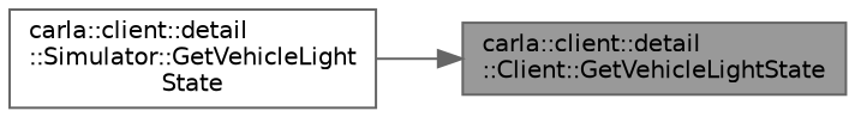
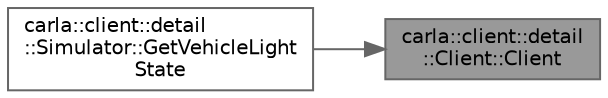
  digraph {
    rankdir=RL
    node [fontname=Helvetica fontsize=10 shape=box style=filled]
-   n1 [color=gray40 fillcolor=grey60 fontcolor=black height=0.2 label="carla::client::detail\l::Client::GetVehicleLightState" width=0.4]
+   n1 [color=gray40 fillcolor=grey60 fontcolor=black height=0.2 label="carla::client::detail\l::Client::Client" width=0.4]
    n2 [color=grey40 fillcolor=white height=0.2 label="carla::client::detail\l::Simulator::GetVehicleLight\lState" width=0.4]
    n1 -> n2 [color=gray40 dir=back fontname=Helvetica fontsize=10 labelfontname=Helvetica labelfontsize=10 style=solid]
  }
